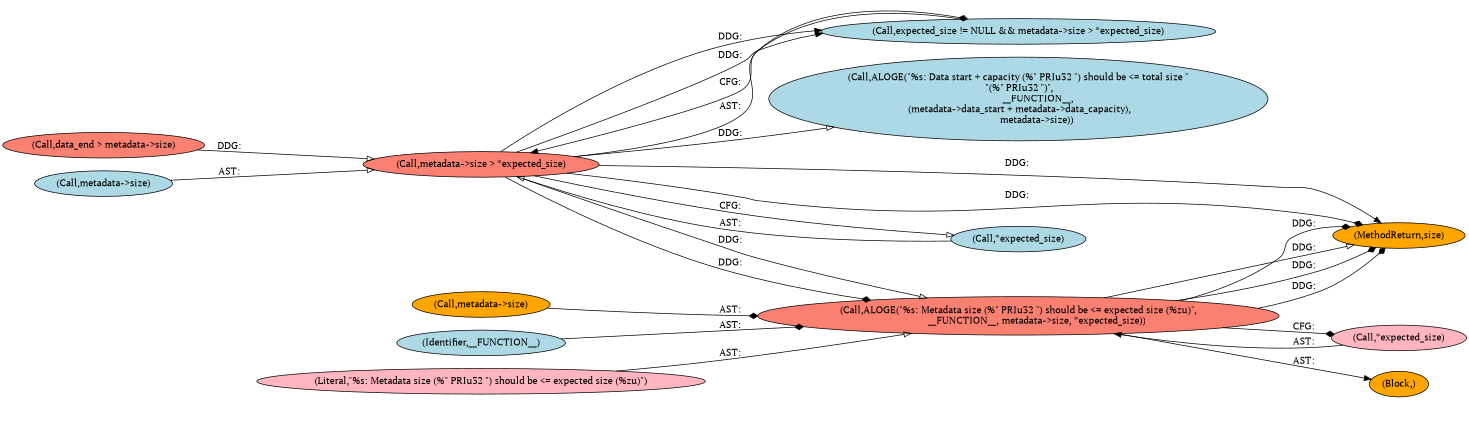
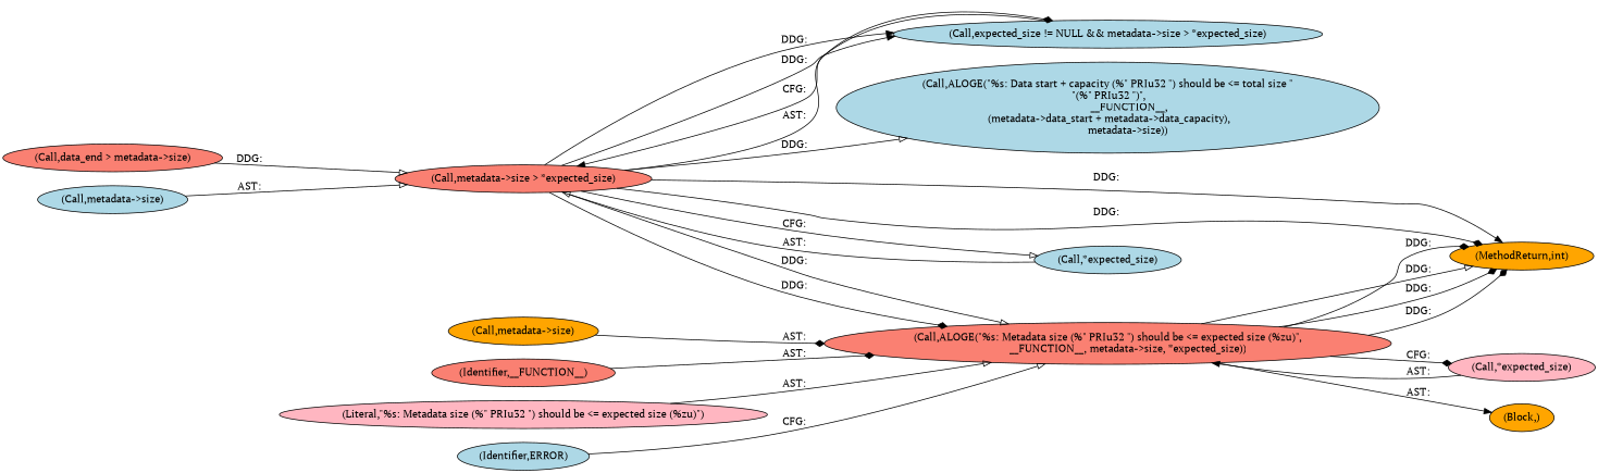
  digraph {
    fontname="PT Serif"
    rankdir=LR
    node [fillcolor=lightblue fontname="PT Serif" style=filled]
    edge [arrowhead=diamond fontname="PT Serif"]
    n1 [fillcolor=salmon label="(Call,ALOGE(\"%s: Metadata size (%\" PRIu32 \") should be <= expected size (%zu)\",\n              __FUNCTION__, metadata->size, *expected_size))"]
-   n2 [fillcolor=orange label="(MethodReturn,size)"]
+   n2 [fillcolor=orange label="(MethodReturn,int)"]
    n3 [fillcolor=lightpink label="(Call,*expected_size)"]
    n4 [fillcolor=orange label="(Block,)"]
    n5 [fillcolor=salmon label="(Call,metadata->size > *expected_size)"]
    n6 [label="(Call,*expected_size)"]
    n7 [label="(Call,expected_size != NULL && metadata->size > *expected_size)"]
    n8 [label="(Call,ALOGE(\"%s: Data start + capacity (%\" PRIu32 \") should be <= total size \"\n \"(%\" PRIu32 \")\",\n               __FUNCTION__,\n (metadata->data_start + metadata->data_capacity),\n              metadata->size))"]
    n9 [fillcolor=salmon label="(Call,data_end > metadata->size)"]
    n10 [label="(Call,metadata->size)"]
    n11 [fillcolor=orange label="(Call,metadata->size)"]
-   n12 [label="(Identifier,__FUNCTION__)"]
+   n12 [fillcolor=salmon label="(Identifier,__FUNCTION__)"]
    n13 [fillcolor=lightpink label="(Literal,\"%s: Metadata size (%\" PRIu32 \") should be <= expected size (%zu)\")"]
+   n14 [label="(Identifier,ERROR)"]
    n1 -> n2 [label="DDG: "]
    n1 -> n2 [arrowhead=onormal label="DDG: "]
    n1 -> n2 [label="DDG: "]
    n1 -> n2 [label="DDG: "]
    n1 -> n3 [label="CFG: "]
    n1 -> n4 [arrowhead=normal label="AST: "]
    n3 -> n1 [arrowhead=normal label="AST: "]
    n5 -> n1 [arrowhead=onormal label="DDG: "]
    n5 -> n1 [label="DDG: "]
    n5 -> n2 [arrowhead=normal label="DDG: "]
    n5 -> n2 [label="DDG: "]
    n5 -> n6 [arrowhead=onormal label="CFG: "]
    n5 -> n7 [label="AST: "]
    n5 -> n7 [arrowhead=normal label="DDG: "]
    n5 -> n7 [arrowhead=normal label="DDG: "]
    n5 -> n8 [arrowhead=onormal label="DDG: "]
    n6 -> n5 [arrowhead=onormal label="AST: "]
    n7 -> n5 [arrowhead=normal label="CFG: "]
    n9 -> n5 [arrowhead=onormal label="DDG: "]
    n10 -> n5 [arrowhead=onormal label="AST: "]
    n11 -> n1 [label="AST: "]
    n12 -> n1 [label="AST: "]
    n13 -> n1 [arrowhead=onormal label="AST: "]
+   n14 -> n1 [arrowhead=onormal label="CFG: "]
  }
